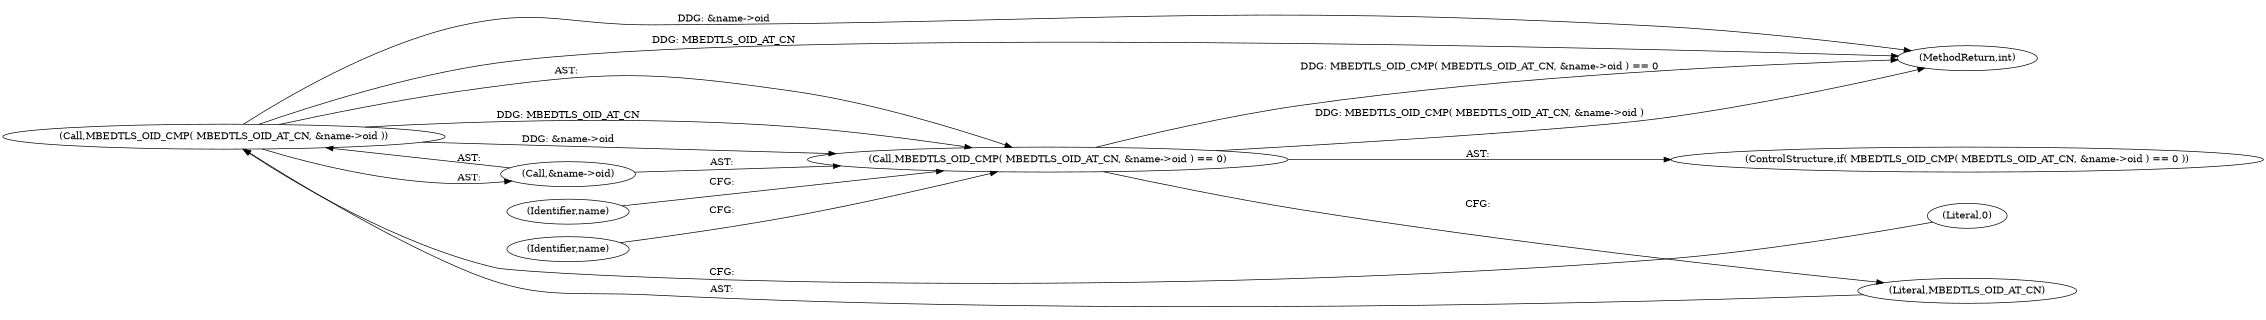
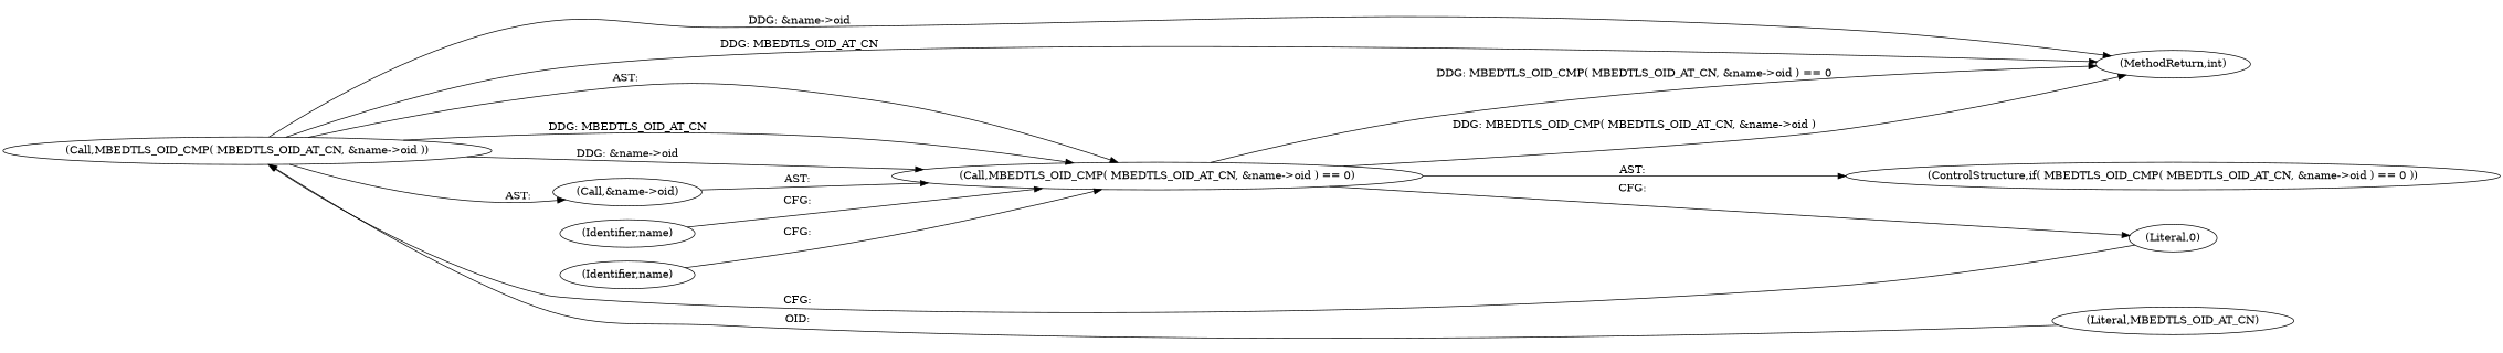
  digraph {
    rankdir=LR
    n1 [label="(Call,MBEDTLS_OID_CMP( MBEDTLS_OID_AT_CN, &name->oid ))"]
    n2 [label="(Call,MBEDTLS_OID_CMP( MBEDTLS_OID_AT_CN, &name->oid ) == 0)"]
    n3 [label="(MethodReturn,int)"]
    n4 [label="(Call,&name->oid)"]
    n5 [label="(Literal,0)"]
    n6 [label="(ControlStructure,if( MBEDTLS_OID_CMP( MBEDTLS_OID_AT_CN, &name->oid ) == 0 ))"]
    n7 [label="(Identifier,name)"]
    n8 [label="(Identifier,name)"]
    n9 [label="(Literal,MBEDTLS_OID_AT_CN)"]
    n1 -> n2 [label="AST: "]
    n1 -> n2 [label="DDG: MBEDTLS_OID_AT_CN"]
    n1 -> n2 [label="DDG: &name->oid"]
    n1 -> n3 [label="DDG: &name->oid"]
    n1 -> n3 [label="DDG: MBEDTLS_OID_AT_CN"]
    n1 -> n4 [label="AST: "]
    n2 -> n3 [label="DDG: MBEDTLS_OID_CMP( MBEDTLS_OID_AT_CN, &name->oid ) == 0"]
    n2 -> n3 [label="DDG: MBEDTLS_OID_CMP( MBEDTLS_OID_AT_CN, &name->oid )"]
-   n2 -> n9 [label="CFG: "]
+   n2 -> n5 [label="CFG: "]
    n2 -> n6 [label="AST: "]
-   n4 -> n1 [label="AST: "]
    n4 -> n2 [label="AST: "]
    n5 -> n1 [label="CFG: "]
    n7 -> n2 [label="CFG: "]
    n8 -> n2 [label="CFG: "]
-   n9 -> n1 [label="AST: "]
+   n9 -> n1 [label="OID: "]
  }
